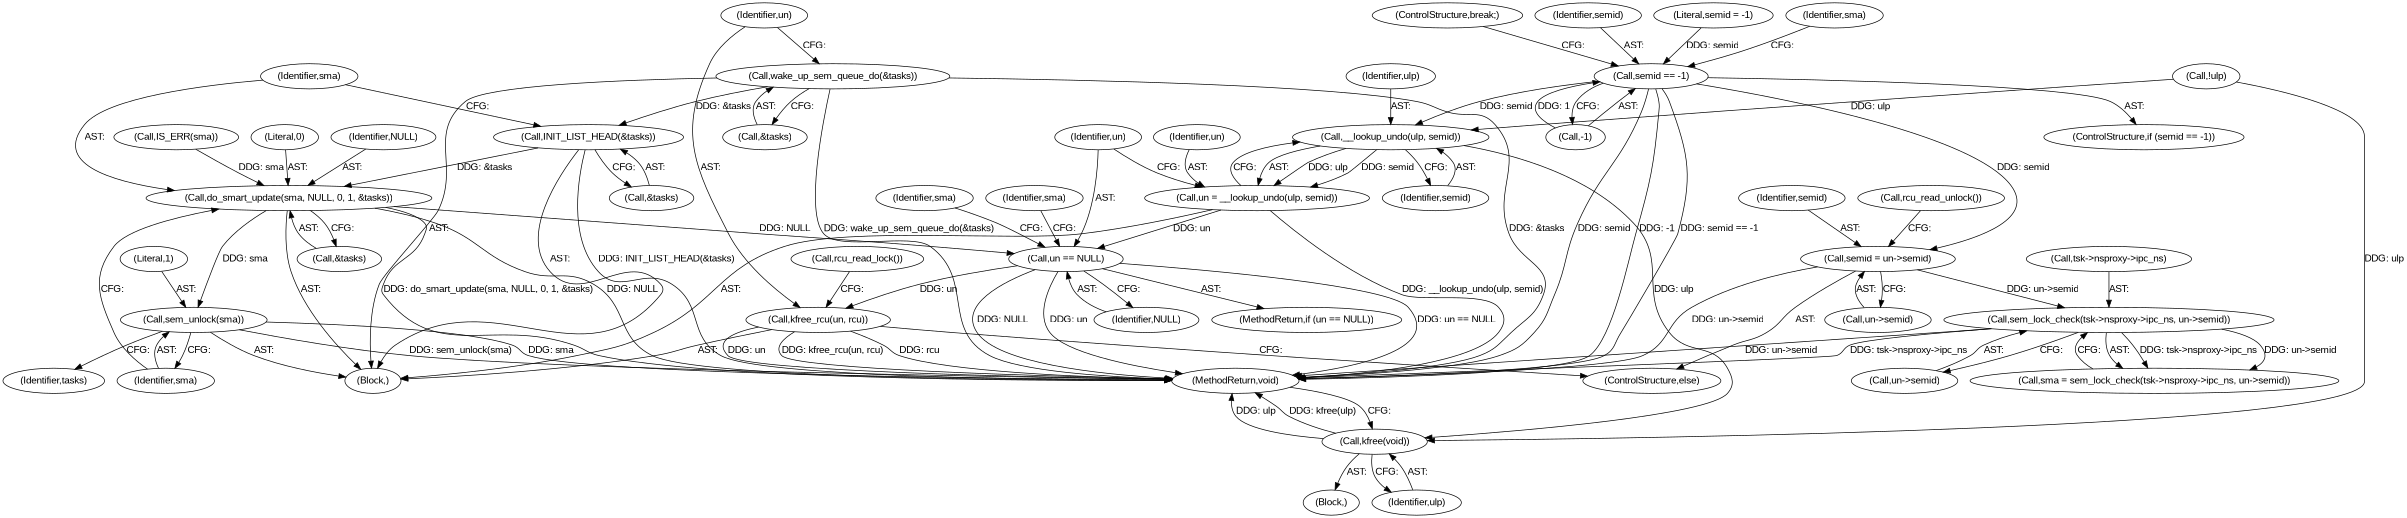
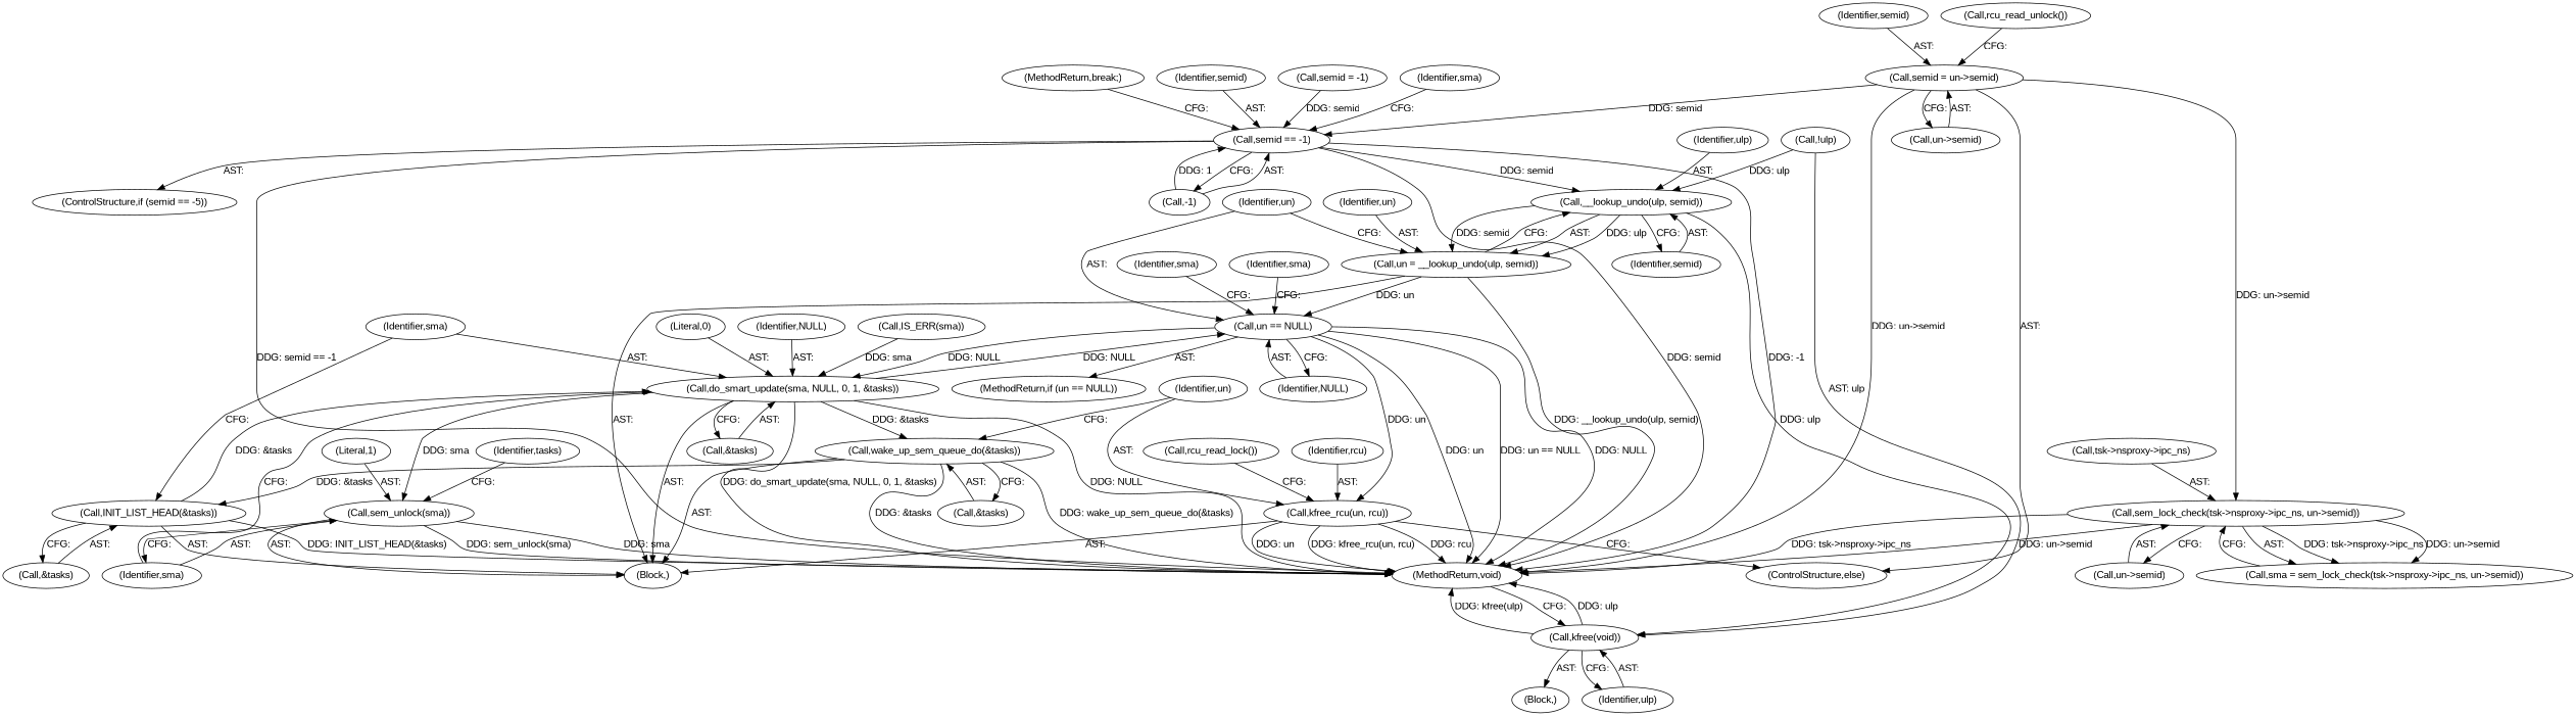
  digraph {
    fontname="Liberation Sans"
    node [fontname="Liberation Sans"]
    edge [fontname="Liberation Sans"]
    n1 [label="(Call,semid = un->semid)"]
    n2 [label="(Call,semid == -1)"]
    n3 [label="(Call,un->semid)"]
    n4 [label="(MethodReturn,void)"]
    n5 [label="(ControlStructure,else)"]
    n6 [label="(Call,sem_lock_check(tsk->nsproxy->ipc_ns, un->semid))"]
    n7 [label="(Call,__lookup_undo(ulp, semid))"]
-   n8 [label="(ControlStructure,if (semid == -1))"]
+   n8 [label="(ControlStructure,if (semid == -5))"]
    n9 [label="(Call,-1)"]
    n10 [label="(Call,kfree(void))"]
    n11 [label="(Call,sma = sem_lock_check(tsk->nsproxy->ipc_ns, un->semid))"]
    n12 [label="(Call,un->semid)"]
    n13 [label="(Call,un = __lookup_undo(ulp, semid))"]
    n14 [label="(Identifier,semid)"]
    n15 [label="(Call,un == NULL)"]
    n16 [label="(Block,)"]
    n17 [label="(Block,)"]
    n18 [label="(Identifier,ulp)"]
    n19 [label="(Call,do_smart_update(sma, NULL, 0, 1, &tasks))"]
    n20 [label="(Call,kfree_rcu(un, rcu))"]
    n21 [label="(MethodReturn,if (un == NULL))"]
    n22 [label="(Identifier,NULL)"]
    n23 [label="(Call,sem_unlock(sma))"]
    n24 [label="(Call,wake_up_sem_queue_do(&tasks))"]
    n25 [label="(Call,&tasks)"]
    n26 [label="(Identifier,sma)"]
    n27 [label="(Call,INIT_LIST_HEAD(&tasks))"]
    n28 [label="(Call,&tasks)"]
    n29 [label="(Call,&tasks)"]
+   n30 [label="(Identifier,rcu)"]
    n31 [label="(Identifier,ulp)"]
    n32 [label="(Identifier,un)"]
    n33 [label="(Call,rcu_read_lock())"]
    n34 [label="(Identifier,tasks)"]
    n35 [label="(Literal,1)"]
    n36 [label="(Identifier,semid)"]
    n37 [label="(Identifier,sma)"]
    n38 [label="(Call,rcu_read_unlock())"]
-   n39 [label="(ControlStructure,break;)"]
+   n39 [label="(MethodReturn,break;)"]
    n40 [label="(Identifier,un)"]
    n41 [label="(Call,tsk->nsproxy->ipc_ns)"]
    n42 [label="(Literal,0)"]
    n43 [label="(Identifier,NULL)"]
    n44 [label="(Call,IS_ERR(sma))"]
    n45 [label="(Identifier,semid)"]
    n46 [label="(Identifier,sma)"]
-   n47 [label="(Literal,semid = -1)"]
+   n47 [label="(Call,semid = -1)"]
    n48 [label="(Identifier,sma)"]
    n49 [label="(Identifier,un)"]
    n50 [label="(Call,!ulp)"]
    n51 [label="(Identifier,sma)"]
-   n2 -> n1 [label="DDG: semid"]
+   n1 -> n2 [label="DDG: semid"]
    n1 -> n3 [label="CFG: "]
    n1 -> n4 [label="DDG: un->semid"]
    n1 -> n5 [label="AST: "]
    n1 -> n6 [label="DDG: un->semid"]
    n2 -> n4 [label="DDG: -1"]
    n2 -> n4 [label="DDG: semid == -1"]
    n2 -> n4 [label="DDG: semid"]
    n2 -> n7 [label="DDG: semid"]
    n2 -> n8 [label="AST: "]
    n2 -> n9 [label="CFG: "]
    n3 -> n1 [label="AST: "]
    n4 -> n10 [label="CFG: "]
    n6 -> n4 [label="DDG: tsk->nsproxy->ipc_ns"]
    n6 -> n4 [label="DDG: un->semid"]
    n6 -> n11 [label="AST: "]
    n6 -> n11 [label="DDG: tsk->nsproxy->ipc_ns"]
    n6 -> n11 [label="DDG: un->semid"]
    n6 -> n12 [label="CFG: "]
    n7 -> n10 [label="DDG: ulp"]
    n7 -> n13 [label="AST: "]
    n7 -> n13 [label="DDG: ulp"]
    n7 -> n13 [label="DDG: semid"]
    n7 -> n14 [label="CFG: "]
    n9 -> n2 [label="AST: "]
    n9 -> n2 [label="DDG: 1"]
    n10 -> n4 [label="DDG: ulp"]
    n10 -> n4 [label="DDG: kfree(ulp)"]
    n10 -> n17 [label="AST: "]
    n10 -> n18 [label="CFG: "]
    n11 -> n6 [label="CFG: "]
    n12 -> n6 [label="AST: "]
    n13 -> n4 [label="DDG: __lookup_undo(ulp, semid)"]
    n13 -> n7 [label="CFG: "]
    n13 -> n15 [label="DDG: un"]
    n13 -> n16 [label="AST: "]
    n14 -> n7 [label="AST: "]
    n15 -> n4 [label="DDG: NULL"]
    n15 -> n4 [label="DDG: un"]
    n15 -> n4 [label="DDG: un == NULL"]
+   n15 -> n19 [label="DDG: NULL"]
    n15 -> n20 [label="DDG: un"]
    n15 -> n21 [label="AST: "]
    n15 -> n22 [label="CFG: "]
    n18 -> n10 [label="AST: "]
    n19 -> n4 [label="DDG: do_smart_update(sma, NULL, 0, 1, &tasks)"]
    n19 -> n4 [label="DDG: NULL"]
    n19 -> n15 [label="DDG: NULL"]
    n19 -> n16 [label="AST: "]
    n19 -> n23 [label="DDG: sma"]
+   n19 -> n24 [label="DDG: &tasks"]
    n19 -> n25 [label="CFG: "]
    n20 -> n4 [label="DDG: un"]
    n20 -> n4 [label="DDG: kfree_rcu(un, rcu)"]
    n20 -> n4 [label="DDG: rcu"]
    n20 -> n5 [label="CFG: "]
    n20 -> n16 [label="AST: "]
    n22 -> n15 [label="AST: "]
    n23 -> n4 [label="DDG: sem_unlock(sma)"]
    n23 -> n4 [label="DDG: sma"]
    n23 -> n16 [label="AST: "]
    n23 -> n26 [label="CFG: "]
    n24 -> n4 [label="DDG: &tasks"]
    n24 -> n4 [label="DDG: wake_up_sem_queue_do(&tasks)"]
    n24 -> n16 [label="AST: "]
    n24 -> n27 [label="DDG: &tasks"]
    n24 -> n28 [label="CFG: "]
    n25 -> n19 [label="AST: "]
    n26 -> n19 [label="CFG: "]
    n26 -> n23 [label="AST: "]
    n27 -> n4 [label="DDG: INIT_LIST_HEAD(&tasks)"]
    n27 -> n16 [label="AST: "]
    n27 -> n19 [label="DDG: &tasks"]
    n27 -> n29 [label="CFG: "]
    n28 -> n24 [label="AST: "]
    n29 -> n27 [label="AST: "]
+   n30 -> n20 [label="AST: "]
    n31 -> n7 [label="AST: "]
    n32 -> n20 [label="AST: "]
    n32 -> n24 [label="CFG: "]
    n33 -> n20 [label="CFG: "]
-   n23 -> n34 [label="CFG: "]
+   n34 -> n23 [label="CFG: "]
    n35 -> n23 [label="AST: "]
    n36 -> n1 [label="AST: "]
    n37 -> n15 [label="CFG: "]
    n38 -> n1 [label="CFG: "]
    n39 -> n2 [label="CFG: "]
    n40 -> n13 [label="AST: "]
    n41 -> n6 [label="AST: "]
    n42 -> n19 [label="AST: "]
    n43 -> n19 [label="AST: "]
    n44 -> n19 [label="DDG: sma"]
    n45 -> n2 [label="AST: "]
    n46 -> n15 [label="CFG: "]
    n47 -> n2 [label="DDG: semid"]
    n48 -> n19 [label="AST: "]
    n48 -> n27 [label="CFG: "]
    n49 -> n13 [label="CFG: "]
    n49 -> n15 [label="AST: "]
    n50 -> n7 [label="DDG: ulp"]
-   n50 -> n10 [label="DDG: ulp"]
+   n50 -> n10 [label="AST: ulp"]
    n51 -> n2 [label="CFG: "]
  }
